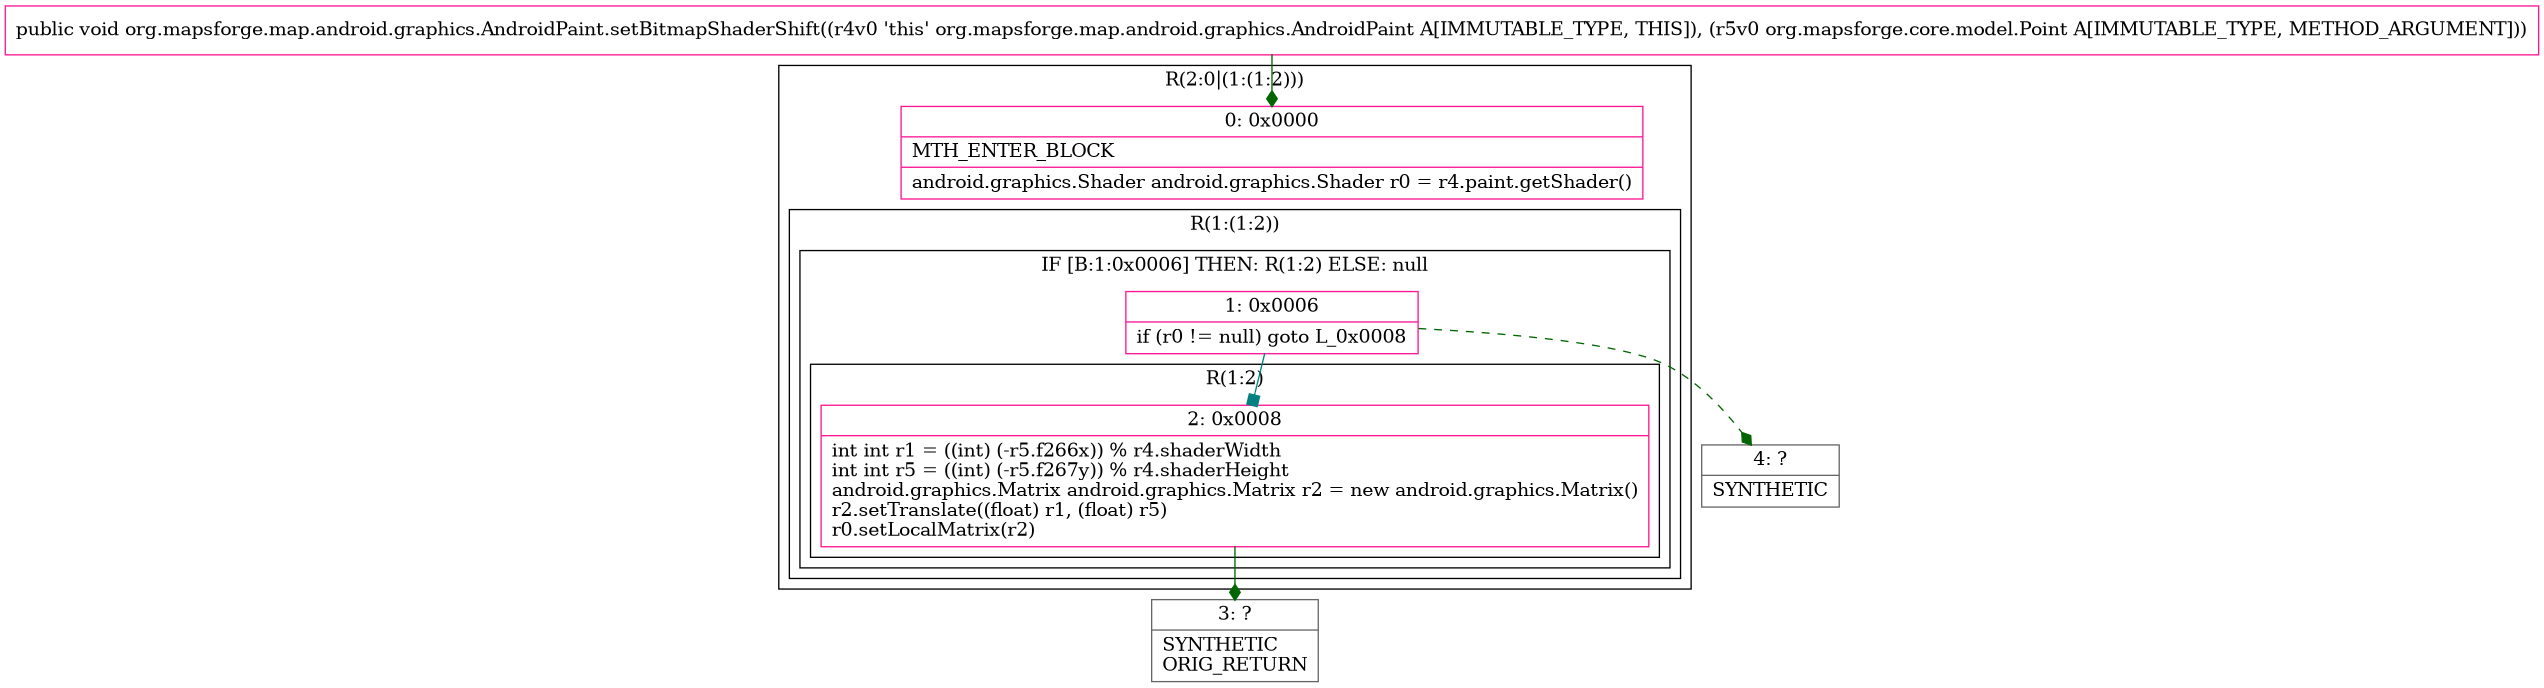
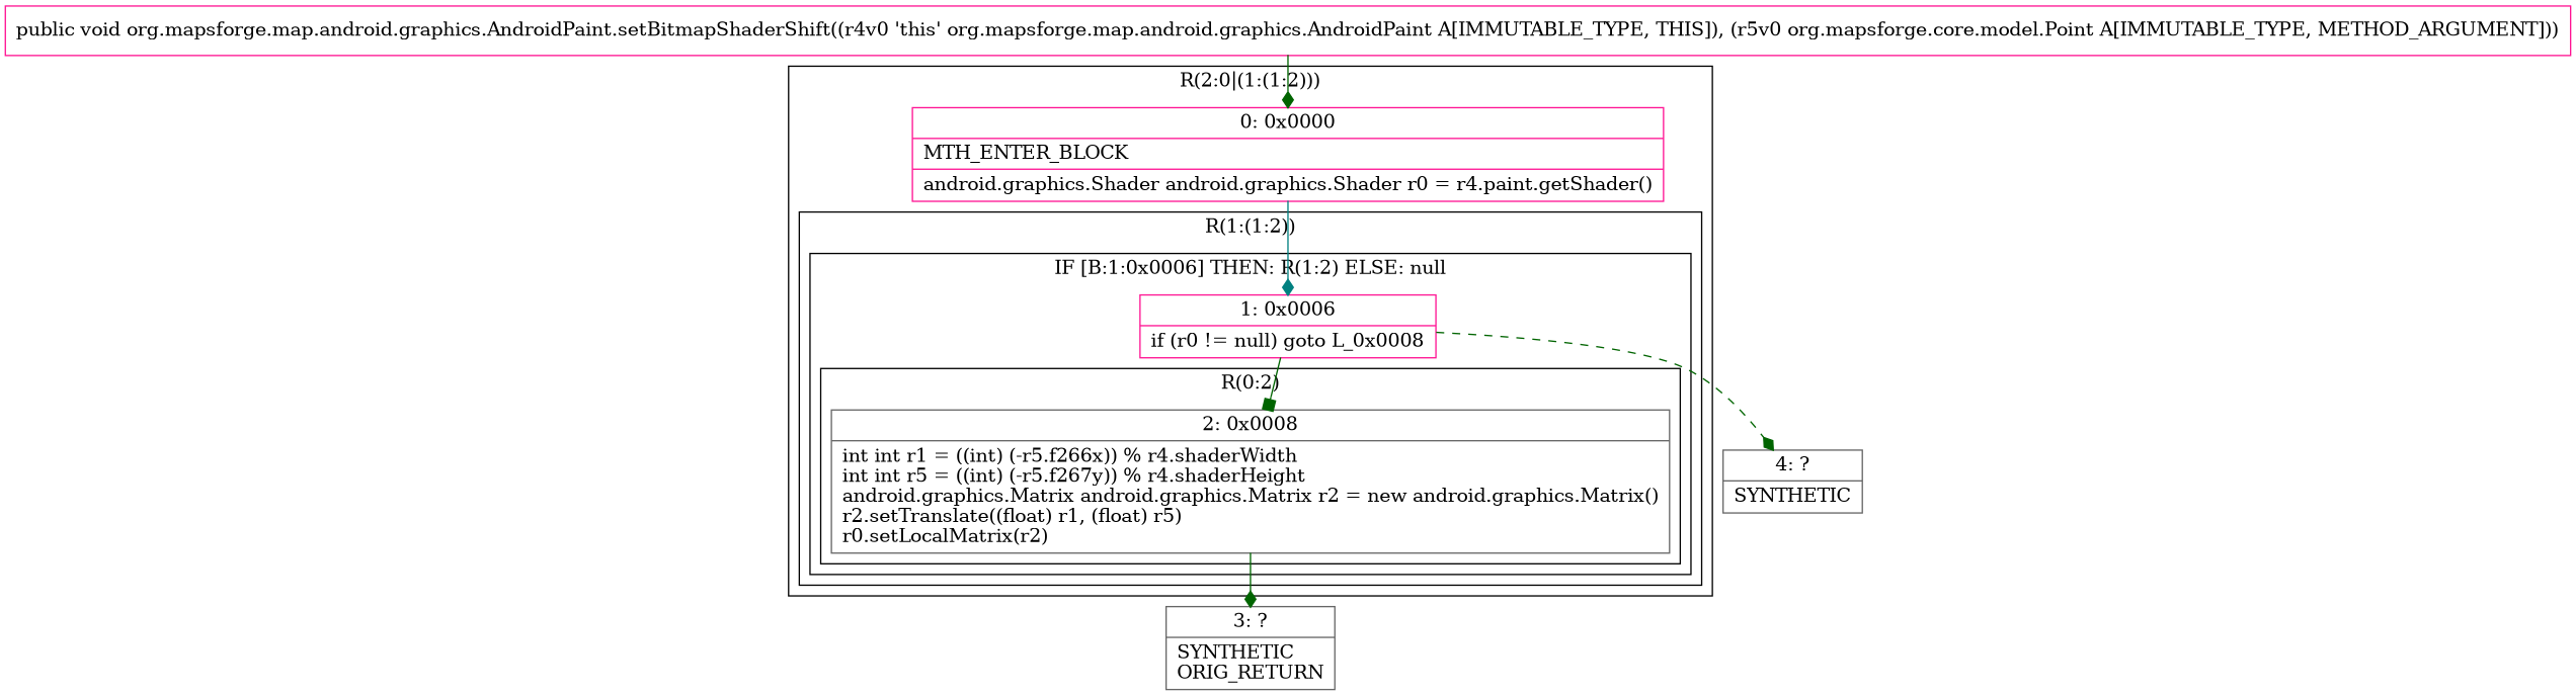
  digraph {
    node [color=gray40 shape=record]
    edge [arrowhead=diamond color=darkgreen]
-   n1 [color=deeppink label="{2\:\ 0x0008|int int r1 = ((int) (\-r5.f266x)) % r4.shaderWidth\lint int r5 = ((int) (\-r5.f267y)) % r4.shaderHeight\landroid.graphics.Matrix android.graphics.Matrix r2 = new android.graphics.Matrix()\lr2.setTranslate((float) r1, (float) r5)\lr0.setLocalMatrix(r2)\l}"]
+   n1 [label="{2\:\ 0x0008|int int r1 = ((int) (\-r5.f266x)) % r4.shaderWidth\lint int r5 = ((int) (\-r5.f267y)) % r4.shaderHeight\landroid.graphics.Matrix android.graphics.Matrix r2 = new android.graphics.Matrix()\lr2.setTranslate((float) r1, (float) r5)\lr0.setLocalMatrix(r2)\l}"]
    n2 [color=deeppink label="{1\:\ 0x0006|if (r0 != null) goto L_0x0008\l}"]
    n3 [color=deeppink label="{0\:\ 0x0000|MTH_ENTER_BLOCK\l|android.graphics.Shader android.graphics.Shader r0 = r4.paint.getShader()\l}"]
    n4 [label="{3\:\ ?|SYNTHETIC\lORIG_RETURN\l}"]
    n5 [label="{4\:\ ?|SYNTHETIC\l}"]
    n6 [color=deeppink label="{public void org.mapsforge.map.android.graphics.AndroidPaint.setBitmapShaderShift((r4v0 'this' org.mapsforge.map.android.graphics.AndroidPaint A[IMMUTABLE_TYPE, THIS]), (r5v0 org.mapsforge.core.model.Point A[IMMUTABLE_TYPE, METHOD_ARGUMENT])) }"]
    subgraph cluster_1 {
      label="R(2:0|(1:(1:2)))"
      n3
      subgraph cluster_2 {
        label="R(1:(1:2))"
        subgraph cluster_3 {
          label="IF [B:1:0x0006] THEN: R(1:2) ELSE: null"
          n2
          subgraph cluster_4 {
-           label="R(1:2)"
+           label="R(0:2)"
            n1
          }
        }
      }
    }
    n1 -> n4
-   n2 -> n1 [arrowhead=box color=teal]
+   n2 -> n1 [arrowhead=box]
    n2 -> n5 [style=dashed]
+   n3 -> n2 [color=teal]
    n6 -> n3
  }
